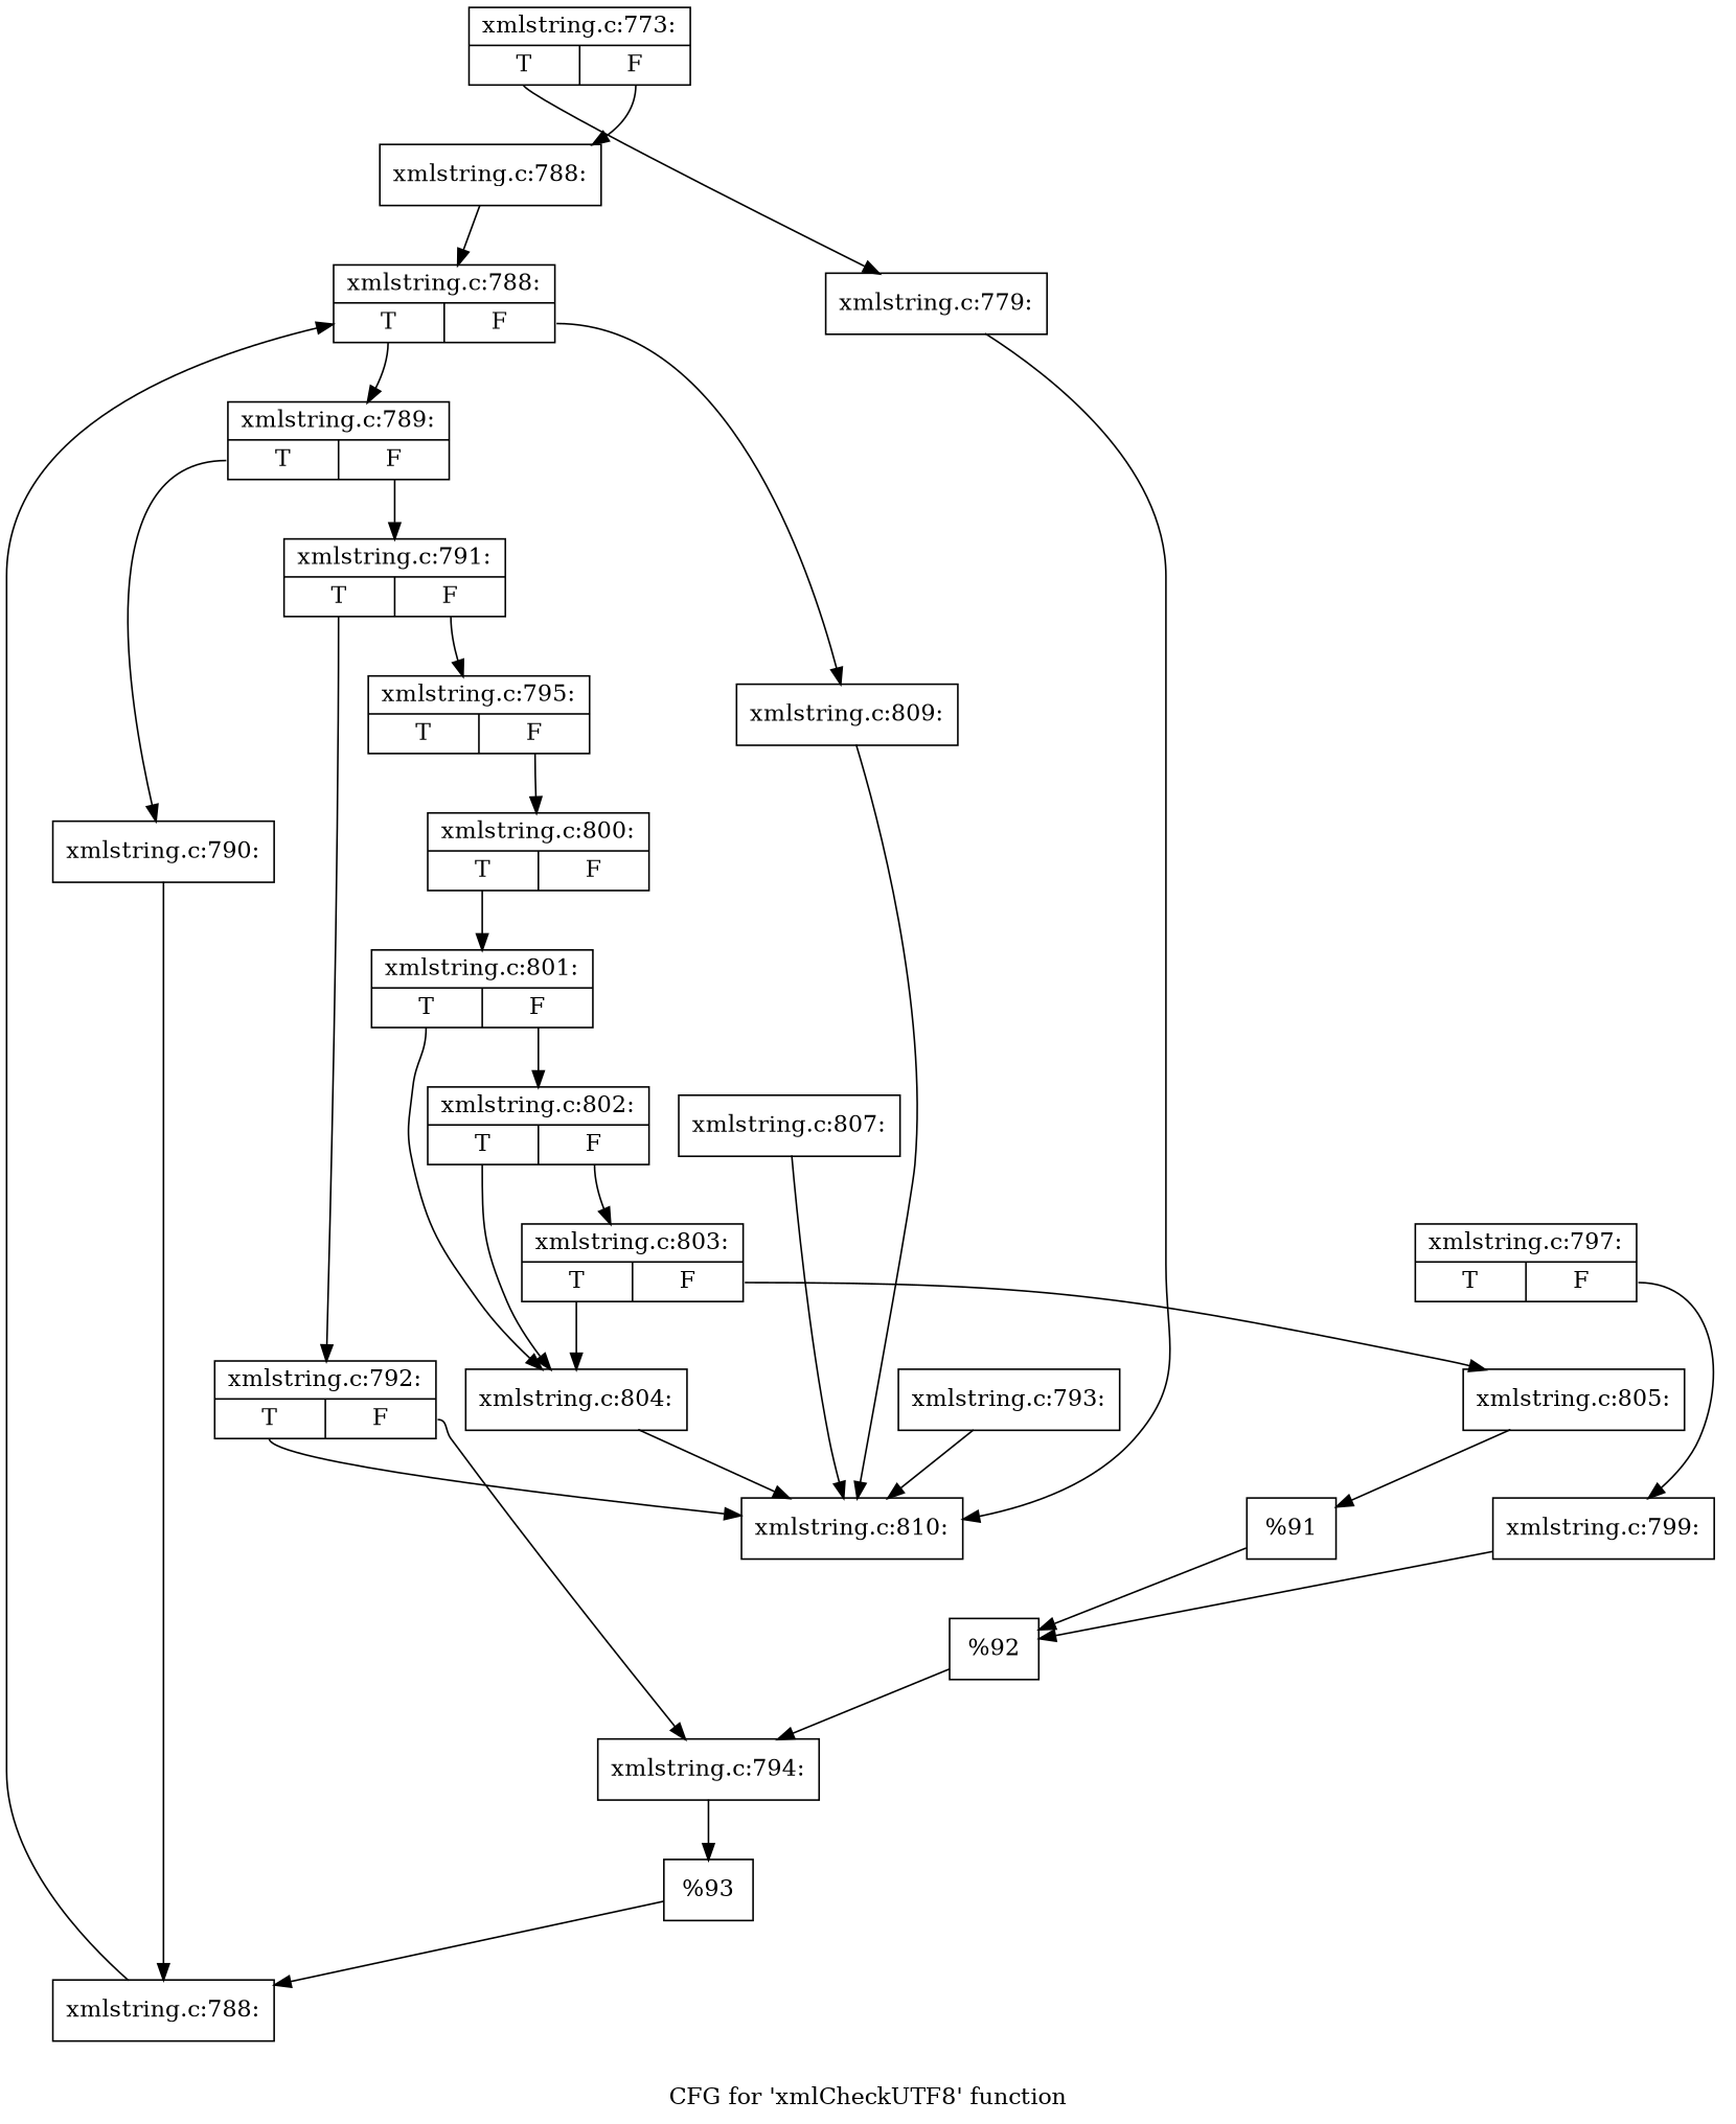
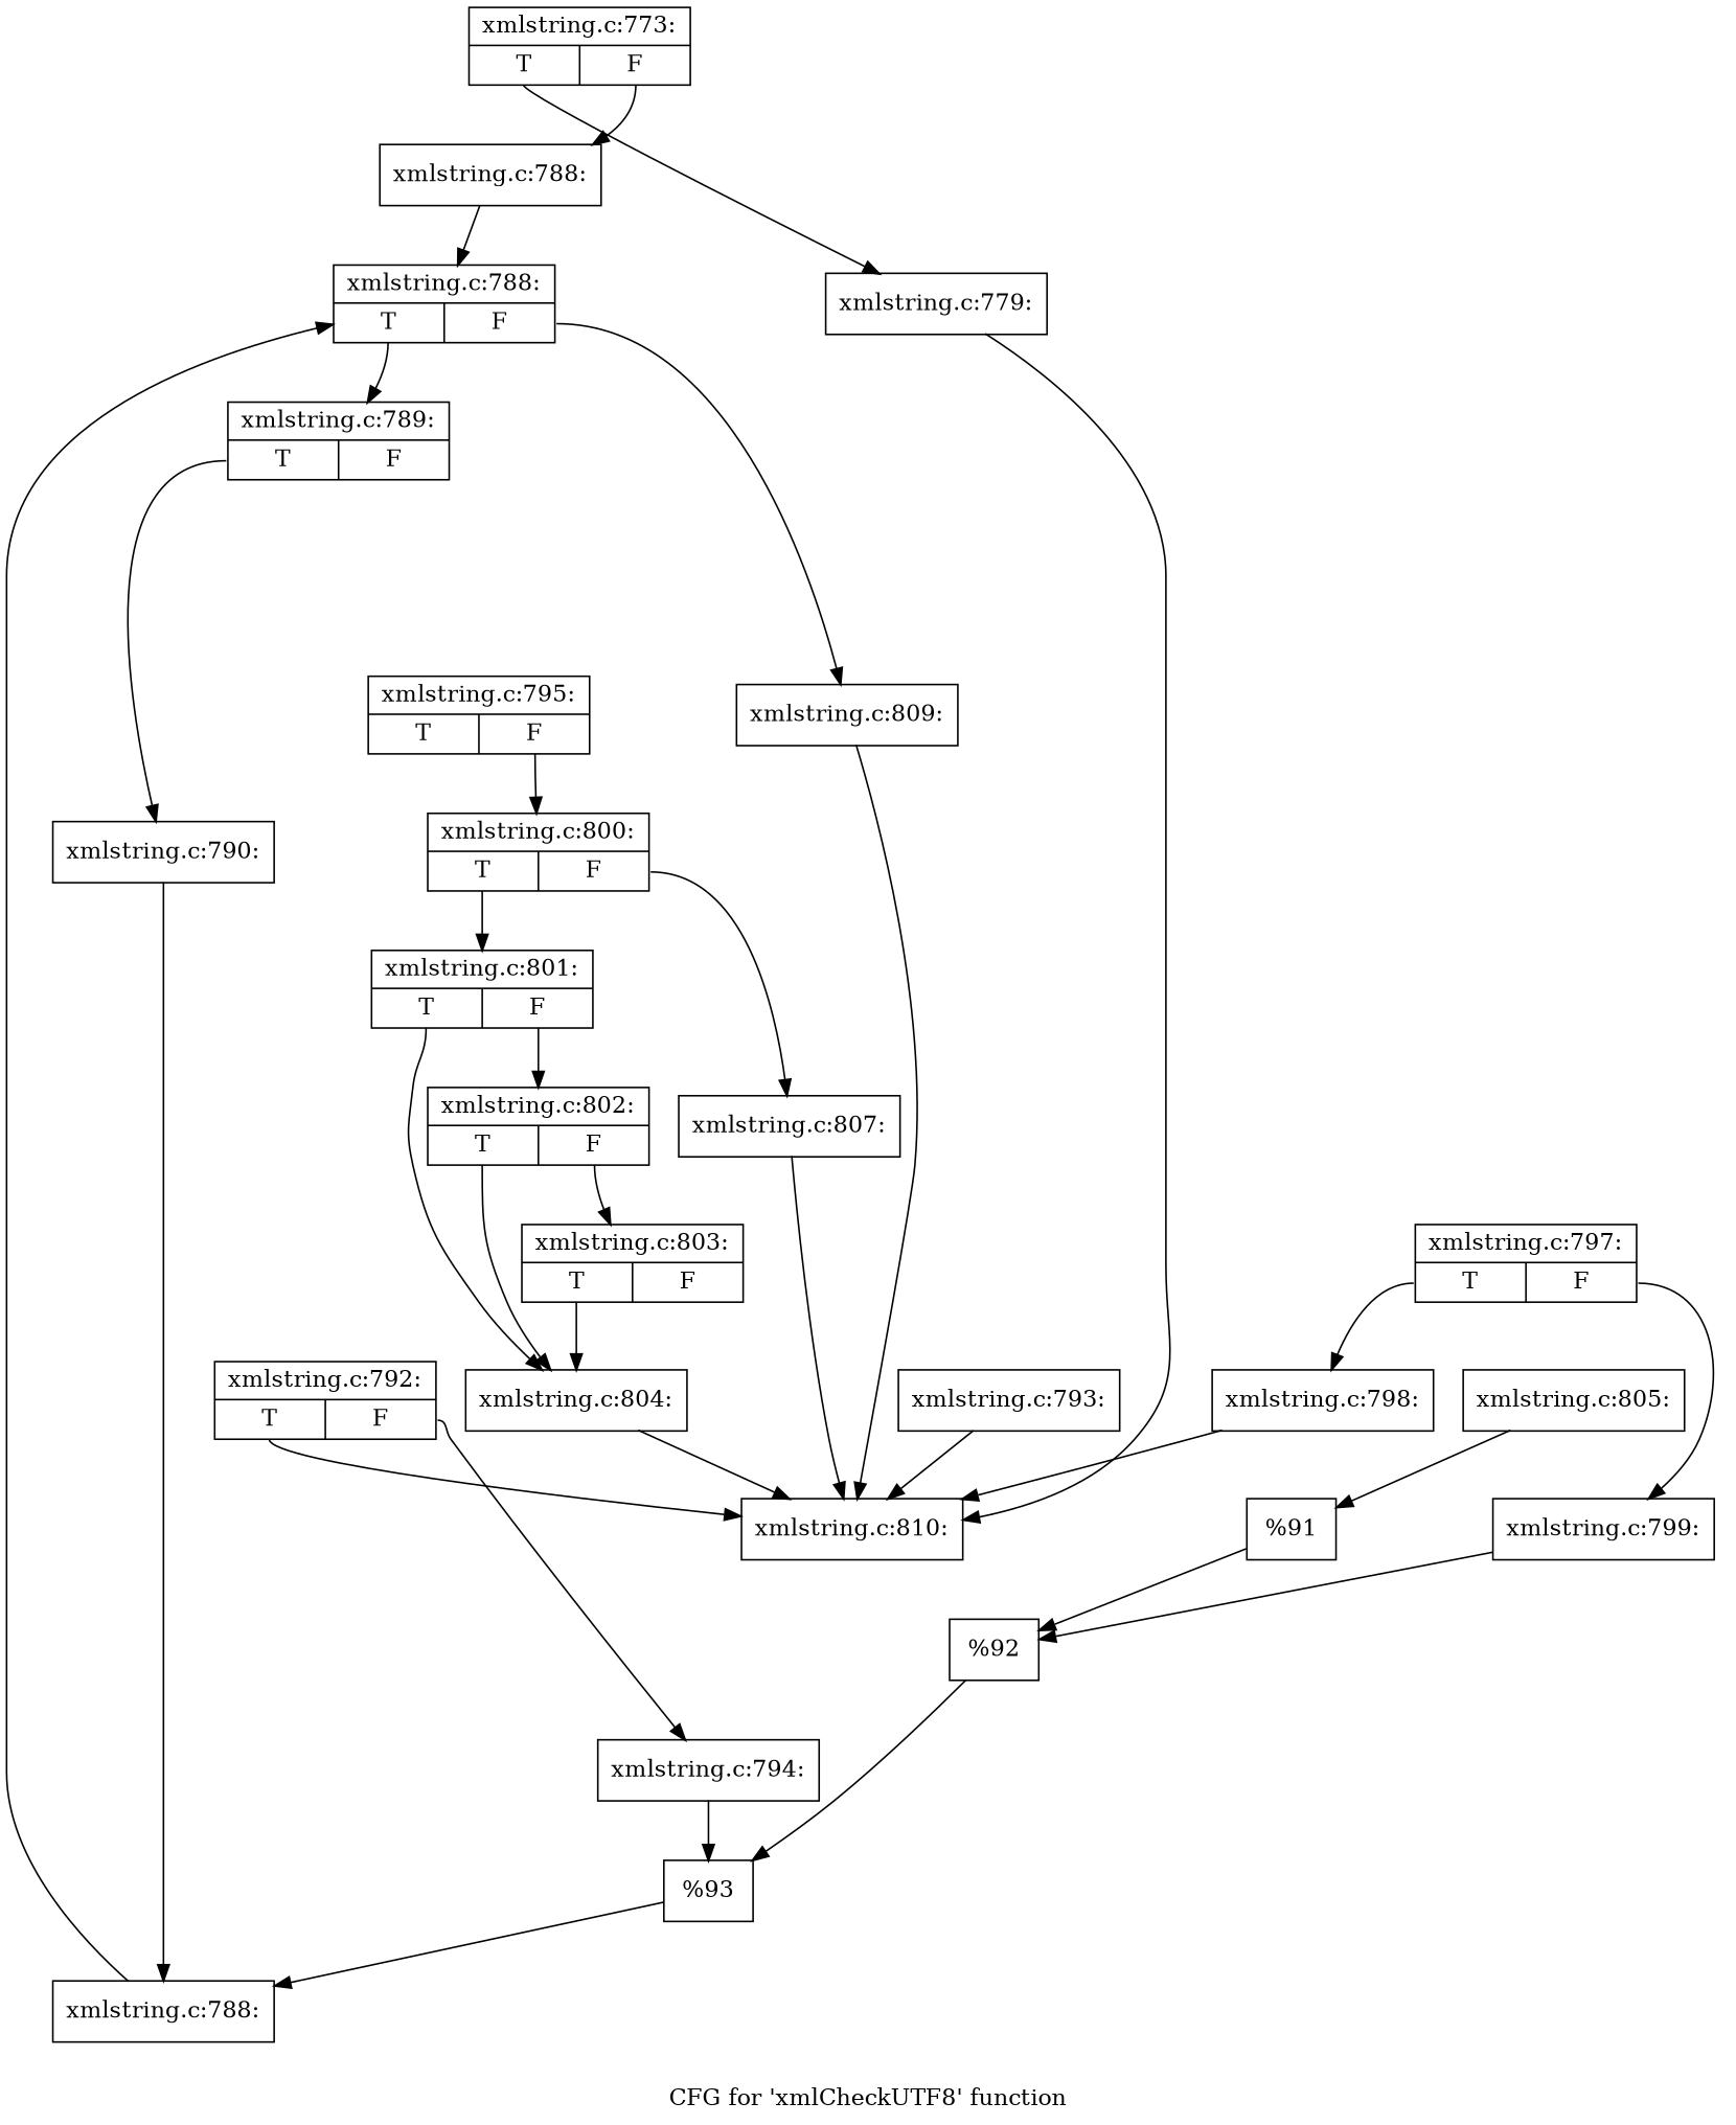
  digraph {
    label="CFG for 'xmlCheckUTF8' function"
    node [shape=record]
    n1 [label="{xmlstring.c:773:|{<s0>T|<s1>F}}"]
    n2 [label="{xmlstring.c:779:}"]
    n3 [label="{xmlstring.c:788:}"]
    n4 [label="{xmlstring.c:810:}"]
    n5 [label="{xmlstring.c:788:|{<s0>T|<s1>F}}"]
    n6 [label="{xmlstring.c:789:|{<s0>T|<s1>F}}"]
    n7 [label="{xmlstring.c:809:}"]
    n8 [label="{xmlstring.c:790:}"]
-   n9 [label="{xmlstring.c:791:|{<s0>T|<s1>F}}"]
    n10 [label="{xmlstring.c:788:}"]
    n11 [label="{xmlstring.c:792:|{<s0>T|<s1>F}}"]
    n12 [label="{xmlstring.c:795:|{<s0>T|<s1>F}}"]
    n13 [label="{xmlstring.c:794:}"]
    n14 [label="{xmlstring.c:800:|{<s0>T|<s1>F}}"]
    n15 [label="{xmlstring.c:793:}"]
    n16 [label="{%93}"]
    n17 [label="{xmlstring.c:801:|{<s0>T|<s1>F}}"]
    n18 [label="{xmlstring.c:807:}"]
+   n19 [label="{xmlstring.c:798:}"]
    n20 [label="{xmlstring.c:797:|{<s0>T|<s1>F}}"]
    n21 [label="{xmlstring.c:799:}"]
    n22 [label="{xmlstring.c:804:}"]
    n23 [label="{xmlstring.c:802:|{<s0>T|<s1>F}}"]
    n24 [label="{%92}"]
    n25 [label="{xmlstring.c:803:|{<s0>T|<s1>F}}"]
    n26 [label="{xmlstring.c:805:}"]
    n27 [label="{%91}"]
    n1 -> n2 [tailport=s0]
    n1 -> n3 [tailport=s1]
    n2 -> n4
    n3 -> n5
    n5 -> n6 [tailport=s0]
    n5 -> n7 [tailport=s1]
    n6 -> n8 [tailport=s0]
-   n6 -> n9 [tailport=s1]
    n7 -> n4
    n8 -> n10
-   n9 -> n11 [tailport=s0]
-   n9 -> n12 [tailport=s1]
    n10 -> n5
    n11 -> n4 [tailport=s0]
    n11 -> n13 [tailport=s1]
    n12 -> n14 [tailport=s1]
    n13 -> n16
    n14 -> n17 [tailport=s0]
+   n14 -> n18 [tailport=s1]
    n15 -> n4
    n16 -> n10
    n17 -> n22 [tailport=s0]
    n17 -> n23 [tailport=s1]
    n18 -> n4
+   n19 -> n4
+   n20 -> n19 [tailport=s0]
    n20 -> n21 [tailport=s1]
    n21 -> n24
    n22 -> n4
    n23 -> n22 [tailport=s0]
    n23 -> n25 [tailport=s1]
-   n24 -> n13
+   n24 -> n16
    n25 -> n22 [tailport=s0]
-   n25 -> n26 [tailport=s1]
    n26 -> n27
    n27 -> n24
  }
